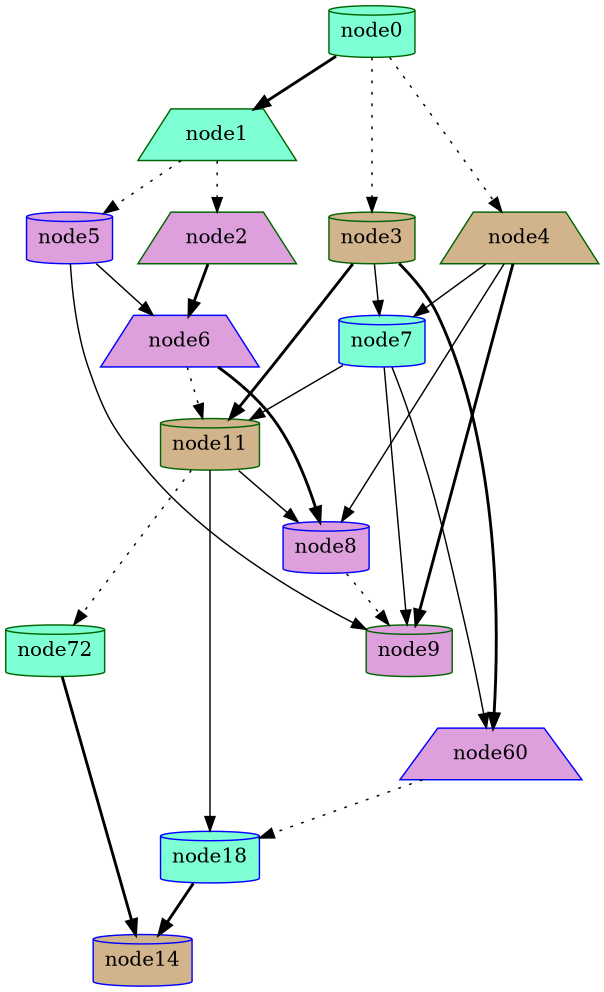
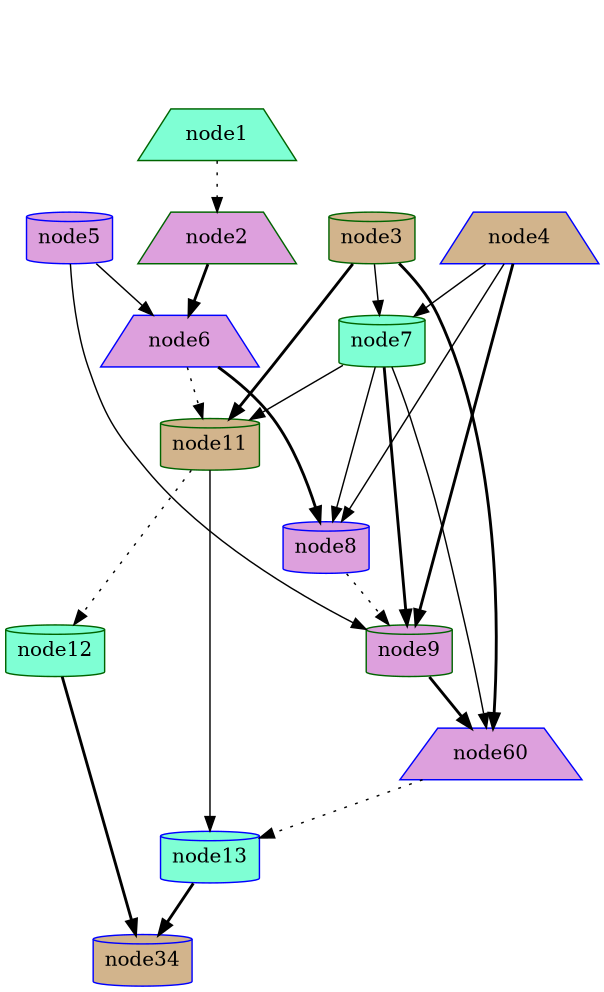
  digraph {
    node [color=darkgreen fillcolor=plum shape=cylinder style=filled]
    edge [style=bold]
-   node13 [color=blue fillcolor=aquamarine label=node18]
-   node14 [color=blue fillcolor=tan]
-   node12 [fillcolor=aquamarine label=node72]
+   node13 [color=blue fillcolor=aquamarine]
+   node14 [color=blue fillcolor=tan label=node34]
+   node12 [fillcolor=aquamarine]
    node11 [fillcolor=tan]
    n5 [color=blue label=node60 shape=trapezium]
    node9
    node8 [color=blue]
-   node7 [color=blue fillcolor=aquamarine]
+   node7 [fillcolor=aquamarine]
    node6 [color=blue shape=trapezium]
    node5 [color=blue]
-   node4 [fillcolor=tan shape=trapezium]
+   node4 [color=blue fillcolor=tan shape=trapezium]
    node3 [fillcolor=tan]
    node2 [shape=trapezium]
    node1 [fillcolor=aquamarine shape=trapezium]
-   node0 [fillcolor=aquamarine]
    node13 -> node14
    node12 -> node14
    node11 -> node13 [style=solid]
    node11 -> node12 [style=dotted]
    n5 -> node13 [style=dotted]
+   node9 -> n5
    node8 -> node9 [style=dotted]
    node7 -> node11 [style=solid]
    node7 -> n5 [style=solid]
-   node7 -> node9 [style=solid]
-   node11 -> node8 [style=solid]
+   node7 -> node9
+   node7 -> node8 [style=solid]
    node6 -> node11 [style=dotted]
    node6 -> node8
    node5 -> node9 [style=solid]
    node5 -> node6 [style=solid]
    node4 -> node9
    node4 -> node8 [style=solid]
    node4 -> node7 [style=solid]
    node3 -> node11
    node3 -> n5
    node3 -> node7 [style=solid]
    node2 -> node6
-   node1 -> node5 [style=dotted]
    node1 -> node2 [style=dotted]
-   node0 -> node4 [style=dotted]
-   node0 -> node3 [style=dotted]
-   node0 -> node1
  }
